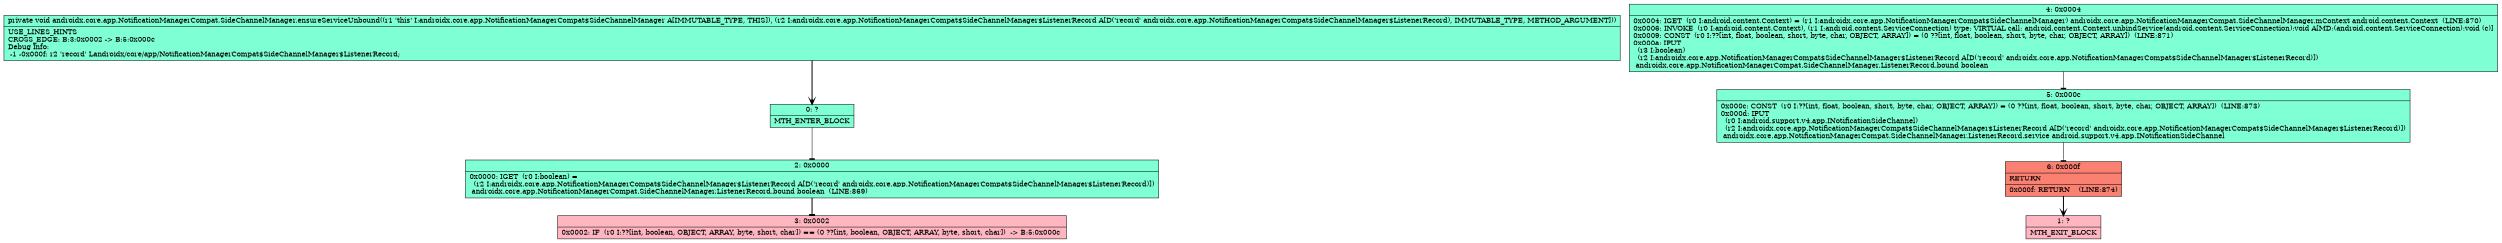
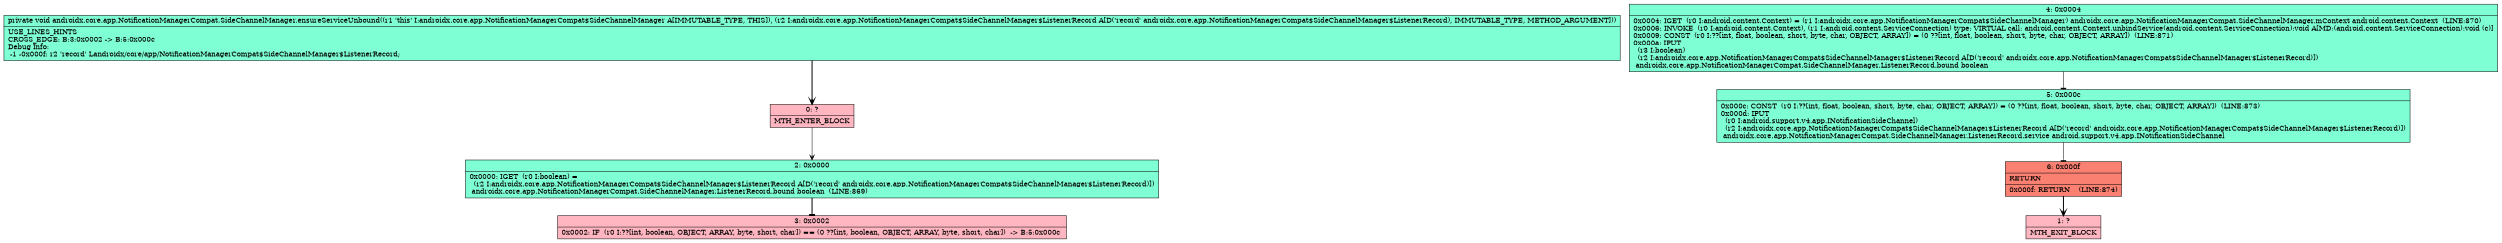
  digraph {
    node [fillcolor=aquamarine shape=record style=filled]
    edge [arrowhead=tee style=solid]
-   n1 [label="{0\:\ ?|MTH_ENTER_BLOCK\l}"]
+   n1 [fillcolor=lightpink label="{0\:\ ?|MTH_ENTER_BLOCK\l}"]
    n2 [label="{2\:\ 0x0000|0x0000: IGET  (r0 I:boolean) = \l  (r2 I:androidx.core.app.NotificationManagerCompat$SideChannelManager$ListenerRecord A[D('record' androidx.core.app.NotificationManagerCompat$SideChannelManager$ListenerRecord)])\l androidx.core.app.NotificationManagerCompat.SideChannelManager.ListenerRecord.bound boolean  (LINE:869)\l}"]
    n3 [fillcolor=lightpink label="{3\:\ 0x0002|0x0002: IF  (r0 I:??[int, boolean, OBJECT, ARRAY, byte, short, char]) == (0 ??[int, boolean, OBJECT, ARRAY, byte, short, char])  \-\> B:5:0x000c \l}"]
    n4 [label="{4\:\ 0x0004|0x0004: IGET  (r0 I:android.content.Context) = (r1 I:androidx.core.app.NotificationManagerCompat$SideChannelManager) androidx.core.app.NotificationManagerCompat.SideChannelManager.mContext android.content.Context  (LINE:870)\l0x0006: INVOKE  (r0 I:android.content.Context), (r1 I:android.content.ServiceConnection) type: VIRTUAL call: android.content.Context.unbindService(android.content.ServiceConnection):void A[MD:(android.content.ServiceConnection):void (c)]\l0x0009: CONST  (r0 I:??[int, float, boolean, short, byte, char, OBJECT, ARRAY]) = (0 ??[int, float, boolean, short, byte, char, OBJECT, ARRAY])  (LINE:871)\l0x000a: IPUT  \l  (r3 I:boolean)\l  (r2 I:androidx.core.app.NotificationManagerCompat$SideChannelManager$ListenerRecord A[D('record' androidx.core.app.NotificationManagerCompat$SideChannelManager$ListenerRecord)])\l androidx.core.app.NotificationManagerCompat.SideChannelManager.ListenerRecord.bound boolean \l}"]
    n5 [label="{5\:\ 0x000c|0x000c: CONST  (r0 I:??[int, float, boolean, short, byte, char, OBJECT, ARRAY]) = (0 ??[int, float, boolean, short, byte, char, OBJECT, ARRAY])  (LINE:873)\l0x000d: IPUT  \l  (r0 I:android.support.v4.app.INotificationSideChannel)\l  (r2 I:androidx.core.app.NotificationManagerCompat$SideChannelManager$ListenerRecord A[D('record' androidx.core.app.NotificationManagerCompat$SideChannelManager$ListenerRecord)])\l androidx.core.app.NotificationManagerCompat.SideChannelManager.ListenerRecord.service android.support.v4.app.INotificationSideChannel \l}"]
    n6 [fillcolor=salmon label="{6\:\ 0x000f|RETURN\l|0x000f: RETURN    (LINE:874)\l}"]
    n7 [fillcolor=lightpink label="{1\:\ ?|MTH_EXIT_BLOCK\l}"]
    n8 [label="{private void androidx.core.app.NotificationManagerCompat.SideChannelManager.ensureServiceUnbound((r1 'this' I:androidx.core.app.NotificationManagerCompat$SideChannelManager A[IMMUTABLE_TYPE, THIS]), (r2 I:androidx.core.app.NotificationManagerCompat$SideChannelManager$ListenerRecord A[D('record' androidx.core.app.NotificationManagerCompat$SideChannelManager$ListenerRecord), IMMUTABLE_TYPE, METHOD_ARGUMENT]))  | USE_LINES_HINTS\lCROSS_EDGE: B:3:0x0002 \-\> B:5:0x000c\lDebug Info:\l  \-1 \-0x000f: r2 'record' Landroidx\/core\/app\/NotificationManagerCompat$SideChannelManager$ListenerRecord;\l}"]
-   n1 -> n2
+   n1 -> n2 [arrowhead=vee]
    n2 -> n3 [style=bold]
    n4 -> n5
    n5 -> n6
    n6 -> n7 [arrowhead=vee style=bold]
    n8 -> n1 [arrowhead=vee style=bold]
  }
